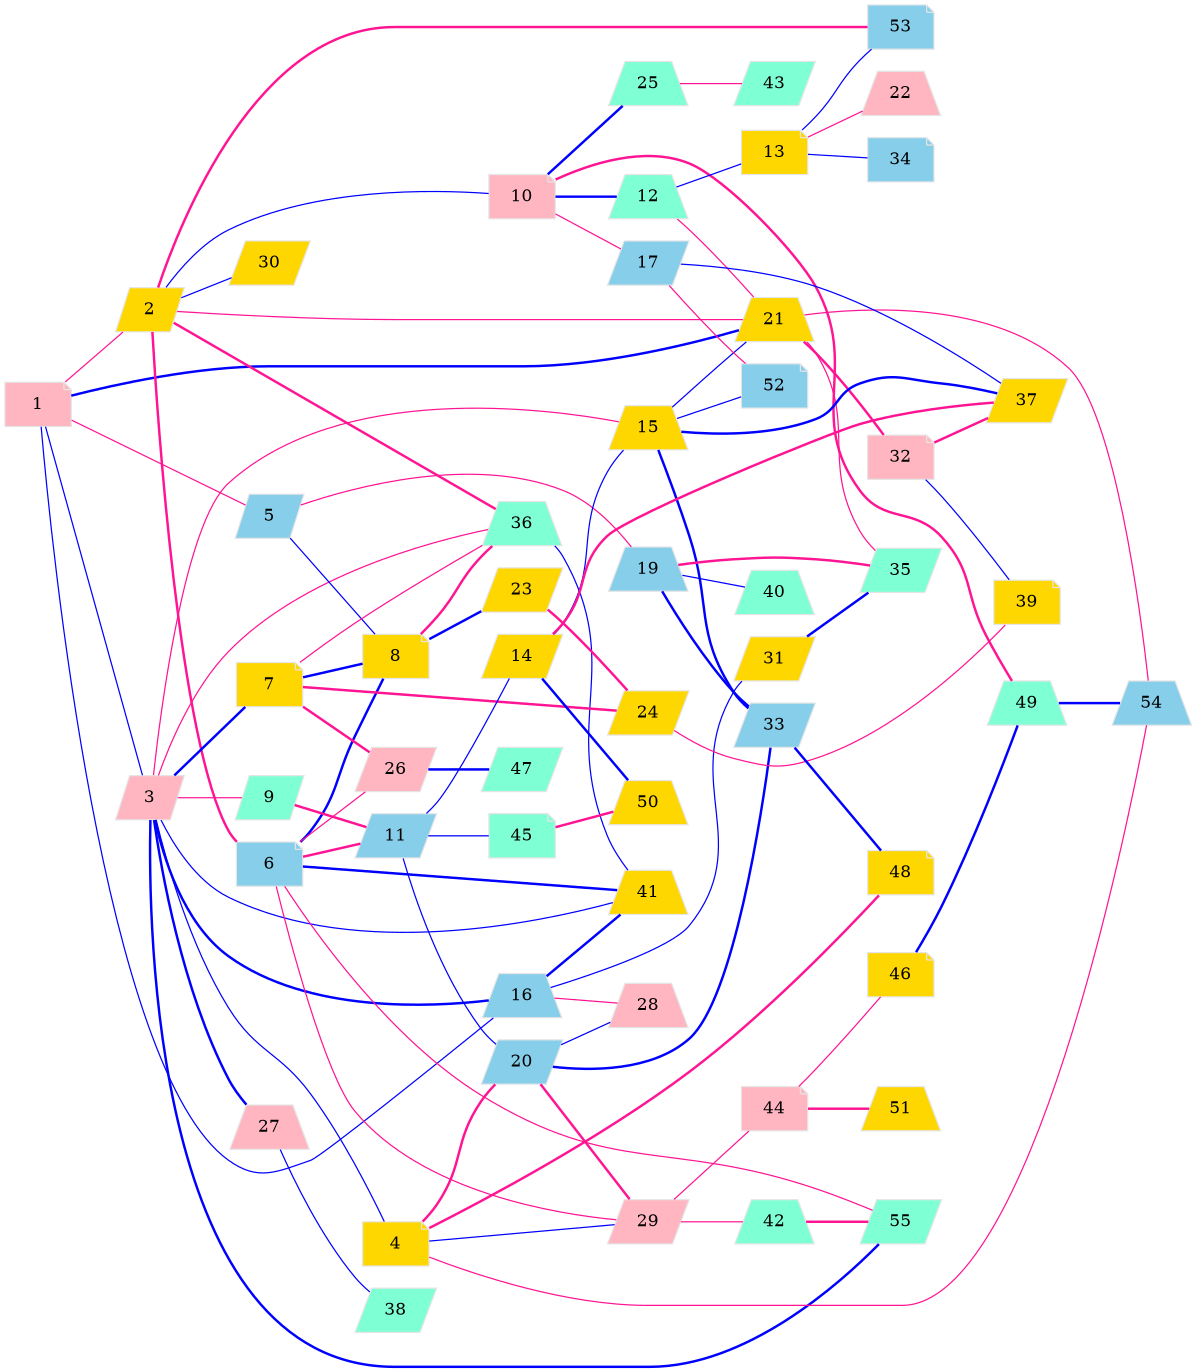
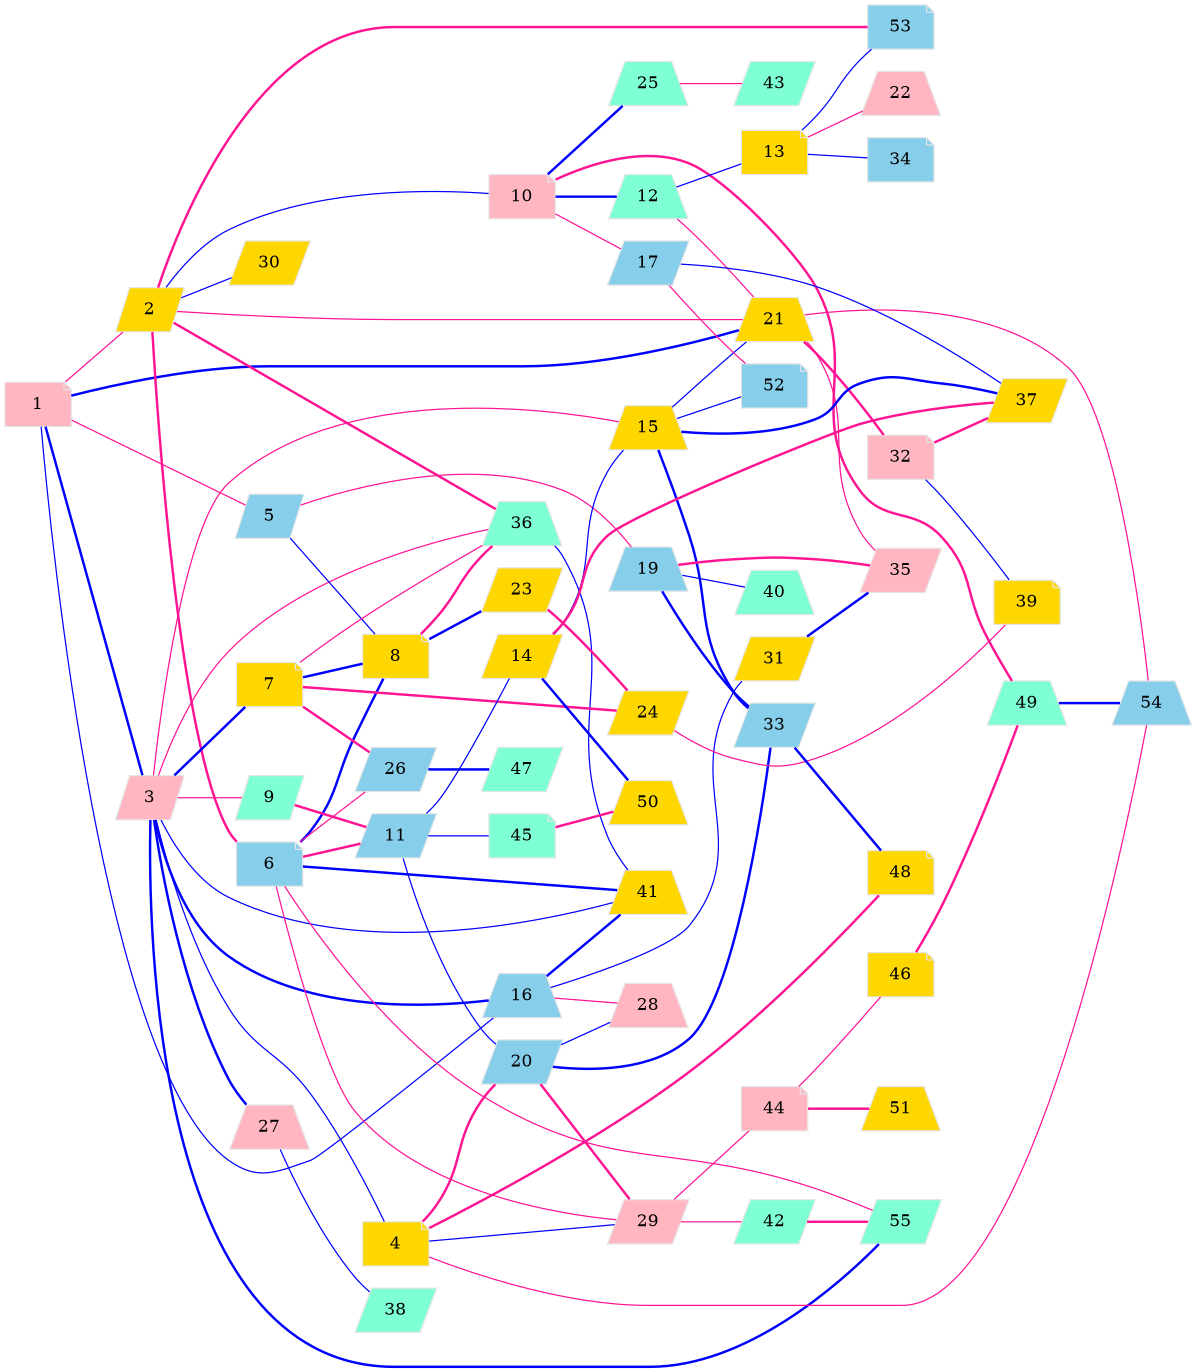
  graph {
    fontname="DejaVu Serif"
    rankdir=LR
    node [color=gray90 fillcolor=gold fontname="DejaVu Serif" shape=parallelogram style=filled]
    edge [color=deeppink fontname="DejaVu Serif" style=solid weight=1.0]
    1 [fillcolor=lightpink shape=note]
    2
    3 [fillcolor=lightpink]
    5 [fillcolor=skyblue]
    16 [fillcolor=skyblue shape=trapezium]
    21 [shape=trapezium]
    6 [fillcolor=skyblue shape=note]
    10 [fillcolor=lightpink shape=note]
    30
    36 [fillcolor=aquamarine shape=trapezium]
    53 [fillcolor=skyblue shape=note]
    4 [shape=note]
    7 [shape=note]
    9 [fillcolor=aquamarine]
    15 [shape=trapezium]
    27 [fillcolor=lightpink shape=trapezium]
    41 [shape=trapezium]
    55 [fillcolor=aquamarine]
    8 [shape=note]
    19 [fillcolor=skyblue shape=trapezium]
    28 [fillcolor=lightpink shape=trapezium]
    31
    54 [fillcolor=skyblue shape=trapezium]
-   35 [fillcolor=aquamarine]
+   35 [fillcolor=lightpink]
    32 [fillcolor=lightpink shape=note]
    29 [fillcolor=lightpink]
    11 [fillcolor=skyblue]
-   26 [fillcolor=lightpink]
+   26 [fillcolor=skyblue]
    12 [fillcolor=aquamarine shape=trapezium]
    17 [fillcolor=skyblue]
    25 [fillcolor=aquamarine shape=trapezium]
    49 [fillcolor=aquamarine shape=trapezium]
    20 [fillcolor=skyblue]
    48 [shape=note]
    24
    37
    33 [fillcolor=skyblue]
    52 [fillcolor=skyblue shape=note]
    38 [fillcolor=aquamarine]
-   42 [fillcolor=aquamarine shape=trapezium]
+   42 [fillcolor=aquamarine]
    44 [fillcolor=lightpink shape=note]
    23
    40 [fillcolor=aquamarine shape=trapezium]
    14
    45 [fillcolor=aquamarine shape=note]
    47 [fillcolor=aquamarine]
    39 [shape=note]
    13 [shape=note]
    43 [fillcolor=aquamarine]
    50 [shape=trapezium]
    22 [fillcolor=lightpink shape=trapezium]
    34 [fillcolor=skyblue shape=note]
    46 [shape=note]
    51 [shape=trapezium]
    1 -- 2 [weight=2.0]
-   1 -- 3 [color=blue]
+   1 -- 3 [color=blue style=bold]
    1 -- 5
    1 -- 16 [color=blue]
    1 -- 21 [color=blue style=bold]
    2 -- 21
    2 -- 6 [style=bold]
    2 -- 10 [color=blue]
    2 -- 30 [color=blue]
    2 -- 36 [style=bold]
    2 -- 53 [style=bold]
    3 -- 16 [color=blue style=bold]
    3 -- 36 [weight=2.0]
    3 -- 4 [color=blue]
    3 -- 7 [color=blue style=bold]
    3 -- 9
    3 -- 15
    3 -- 27 [color=blue style=bold]
    3 -- 41 [color=blue]
    3 -- 55 [color=blue style=bold]
    5 -- 8 [color=blue]
    5 -- 19
    16 -- 41 [color=blue style=bold]
    16 -- 28
    16 -- 31 [color=blue]
    21 -- 54
    21 -- 35
    21 -- 32 [style=bold weight=4.0]
    6 -- 41 [color=blue style=bold]
    6 -- 55
    6 -- 8 [color=blue style=bold]
    6 -- 29
    6 -- 11 [style=bold]
    6 -- 26
    10 -- 12 [color=blue style=bold]
    10 -- 17
    10 -- 25 [color=blue style=bold]
    10 -- 49 [style=bold]
    36 -- 41 [color=blue]
    4 -- 54
    4 -- 29 [color=blue]
    4 -- 20 [style=bold]
    4 -- 48 [style=bold]
    7 -- 36 [weight=2.0]
    7 -- 8 [color=blue style=bold]
    7 -- 26 [style=bold]
    7 -- 24 [style=bold]
    9 -- 11 [style=bold]
    15 -- 21 [color=blue]
    15 -- 37 [color=blue style=bold]
    15 -- 33 [color=blue style=bold]
    15 -- 52 [color=blue]
    27 -- 38 [color=blue]
    8 -- 36 [style=bold]
    8 -- 23 [color=blue style=bold]
    19 -- 35 [style=bold]
    19 -- 33 [color=blue style=bold]
    19 -- 40 [color=blue]
    31 -- 35 [color=blue style=bold]
    32 -- 37 [style=bold weight=2.0]
    32 -- 39 [color=blue]
    29 -- 42 [weight=2.0]
    29 -- 44
    11 -- 20 [color=blue]
    11 -- 14 [color=blue]
    11 -- 45 [color=blue]
    26 -- 47 [color=blue style=bold]
    12 -- 21
    12 -- 13 [color=blue]
    17 -- 37 [color=blue]
    17 -- 52
    25 -- 43
    49 -- 54 [color=blue style=bold]
    20 -- 28 [color=blue]
    20 -- 29 [style=bold]
    20 -- 33 [color=blue style=bold]
    24 -- 39
    33 -- 48 [color=blue style=bold]
    42 -- 55 [style=bold]
    44 -- 46
    44 -- 51 [style=bold]
    23 -- 24 [style=bold]
    14 -- 15 [color=blue]
    14 -- 37 [style=bold]
    14 -- 50 [color=blue style=bold]
    45 -- 50 [style=bold]
    13 -- 53 [color=blue]
    13 -- 22
    13 -- 34 [color=blue]
-   46 -- 49 [color=blue style=bold]
+   46 -- 49 [style=bold]
  }
